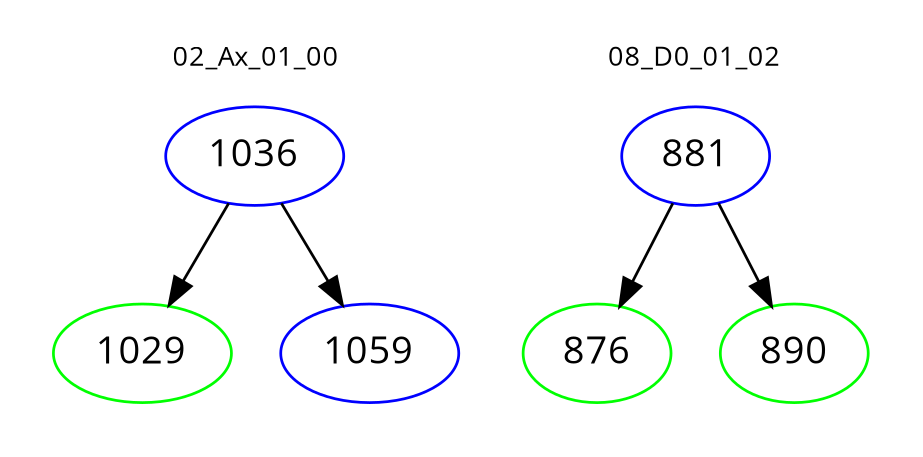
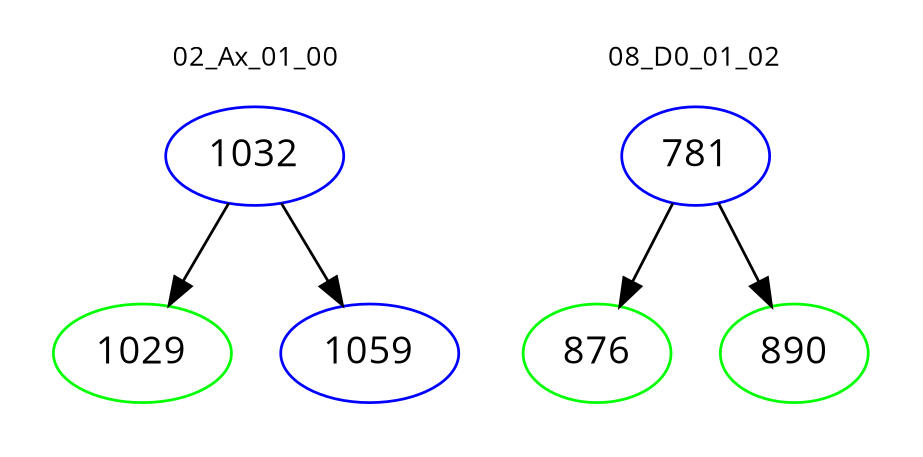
  digraph {
    fontname="Open Sans"
    node [color=blue fontname="Open Sans"]
    edge [color=black fontname="Open Sans"]
-   n1 [label=1036]
+   n1 [label=1032]
    n2 [color=green label=1029]
    n3 [label=1059]
-   n4 [label=881]
+   n4 [label=781]
    n5 [color=green label=876]
    n6 [color=green label=890]
    subgraph cluster_1 {
      color=white
      fontsize=10
      label="02_Ax_01_00"
      n1
      n2
      n3
    }
    subgraph cluster_2 {
      color=white
      fontsize=10
      label="08_D0_01_02"
      n4
      n5
      n6
    }
    n1 -> n2
    n1 -> n3
    n4 -> n5
    n4 -> n6
  }
